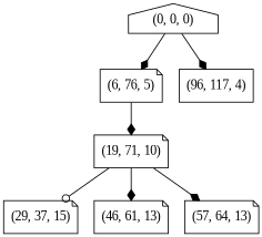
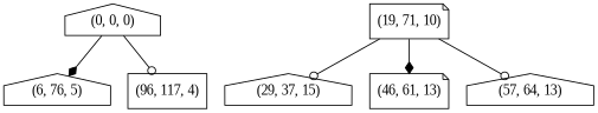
  digraph {
    fontname="Liberation Serif"
    node [fontname="Liberation Serif" shape=note]
    edge [arrowhead=diamond fontname="Liberation Serif"]
-   "(6, 76, 5)"
+   "(6, 76, 5)" [shape=house]
    "(0, 0, 0)" [shape=house]
    "(96, 117, 4)" [shape=box]
    "(19, 71, 10)"
-   "(29, 37, 15)"
+   "(29, 37, 15)" [shape=house]
    n6 [label="(46, 61, 13)"]
-   "(57, 64, 13)"
-   "(6, 76, 5)" -> "(19, 71, 10)"
+   "(57, 64, 13)" [shape=house]
    "(0, 0, 0)" -> "(6, 76, 5)"
-   "(0, 0, 0)" -> "(96, 117, 4)"
+   "(0, 0, 0)" -> "(96, 117, 4)" [arrowhead=odot]
    "(19, 71, 10)" -> "(29, 37, 15)" [arrowhead=odot]
    "(19, 71, 10)" -> n6
-   "(19, 71, 10)" -> "(57, 64, 13)"
+   "(19, 71, 10)" -> "(57, 64, 13)" [arrowhead=odot]
  }
